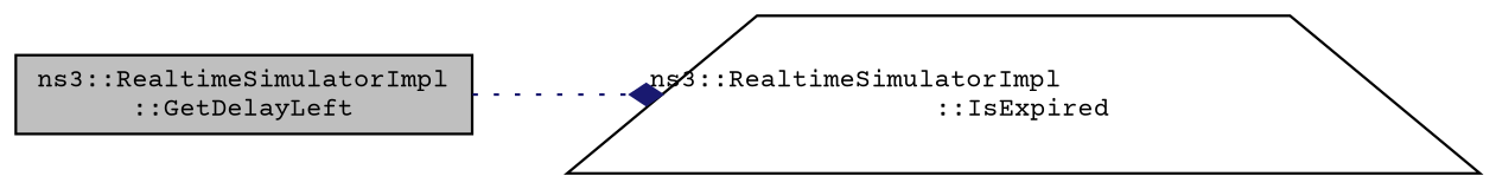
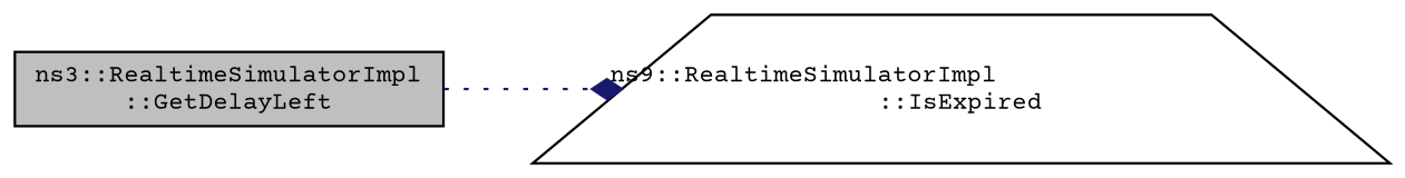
  digraph {
    rankdir=LR
    fontname="Courier Prime"
    node [color=black fontname="Courier Prime" fontsize=10 style=filled]
    n1 [fillcolor=grey75 fontcolor=black height=0.2 label="ns3::RealtimeSimulatorImpl\l::GetDelayLeft" shape=box width=0.4]
-   n2 [fillcolor=white height=0.2 label="ns3::RealtimeSimulatorImpl\l::IsExpired" shape=trapezium width=0.4]
+   n2 [fillcolor=white height=0.2 label="ns9::RealtimeSimulatorImpl\l::IsExpired" shape=trapezium width=0.4]
    n1 -> n2 [color=midnightblue fontname="Courier Prime" fontsize=10 labelfontname=Helvetica labelfontsize=10 style=dotted arrowhead=diamond]
  }
